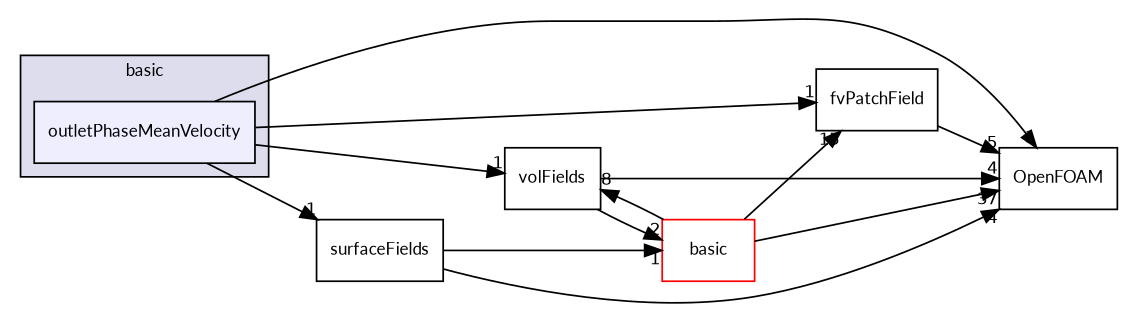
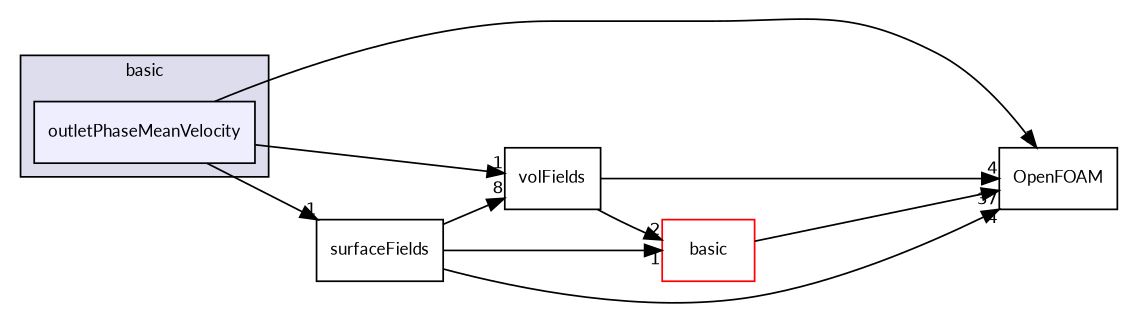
  digraph {
    compound=true
    fontname=Lato
    rankdir=LR
    node [fontname=Lato fontsize=10 shape=box]
    edge [fontname=Lato headlabel=1 labeldistance=1.5 labelfontname=Helvetica labelfontsize=10]
    n1 [fillcolor="#eeeeff" label=outletPhaseMeanVelocity pencolor=black style=filled]
-   n2 [label=fvPatchField]
    n3 [label=volFields]
    n4 [color=black label=OpenFOAM]
    n5 [label=surfaceFields]
    n6 [color=red label=basic]
    subgraph cluster_1 {
      bgcolor="#ddddee"
      fontsize=10
      label=basic
      pencolor=black
      n1
    }
-   n1 -> n2
    n1 -> n3
    n1 -> n4
    n1 -> n5
-   n2 -> n4 [headlabel=5]
    n3 -> n4 [headlabel=4]
    n3 -> n6 [headlabel=2]
    n5 -> n4 [headlabel=4]
    n5 -> n6
-   n6 -> n2 [headlabel=15]
-   n6 -> n3 [headlabel=8]
+   n5 -> n3 [headlabel=8]
    n6 -> n4 [headlabel=37]
  }
